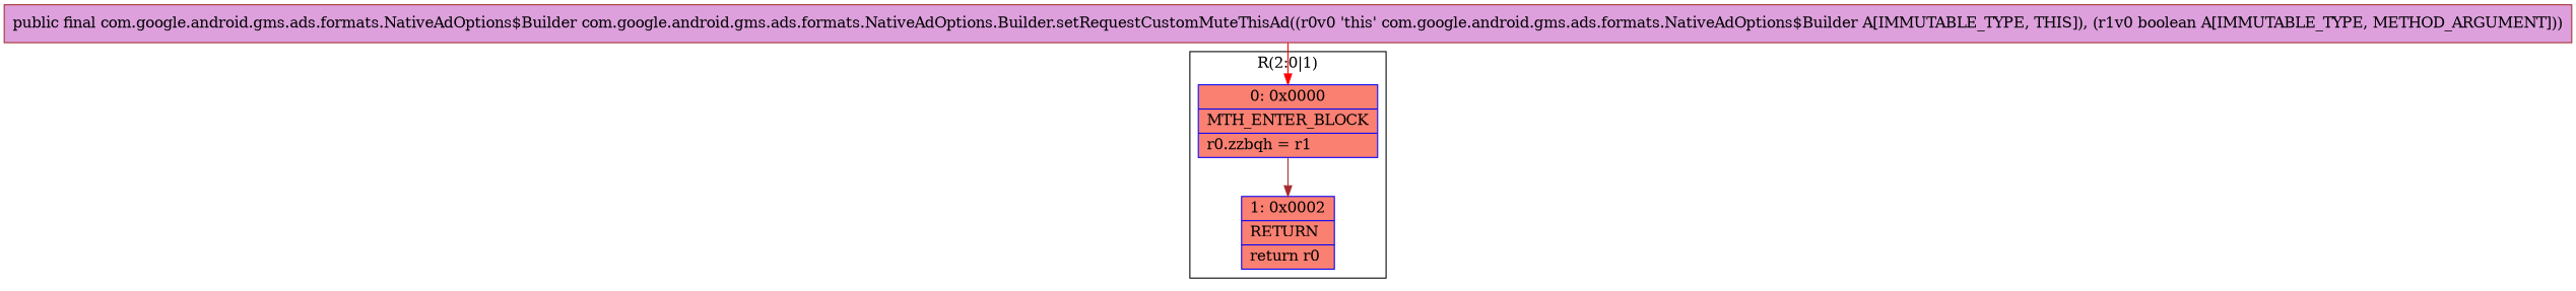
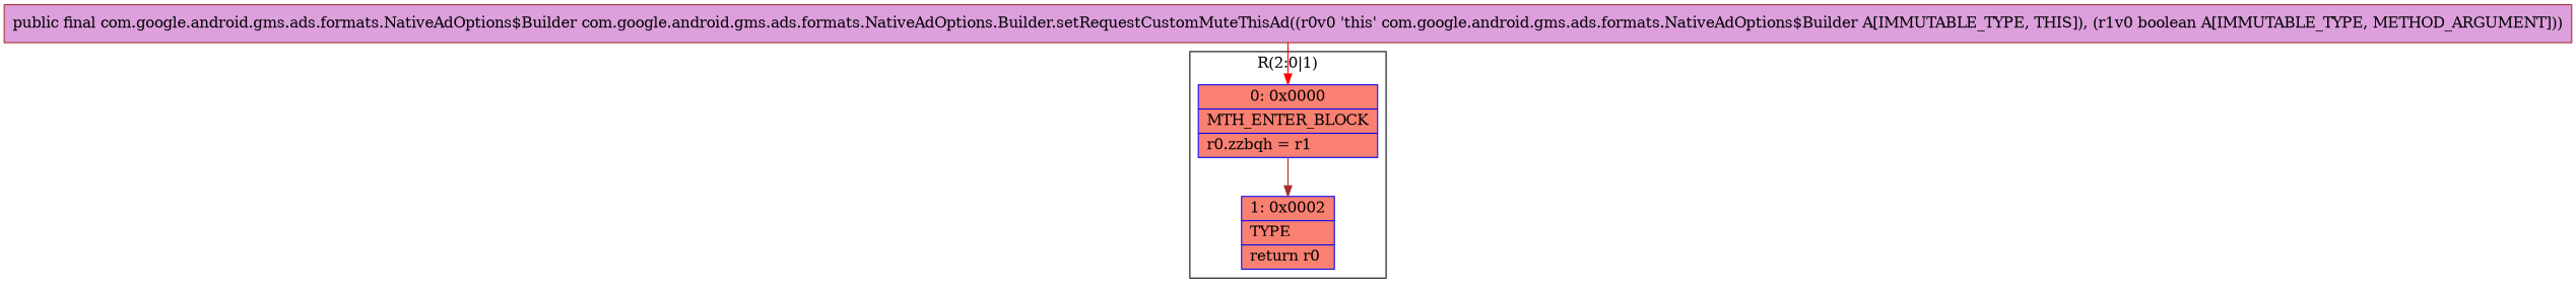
  digraph {
    node [color=blue shape=record style=filled fillcolor=salmon]
    edge [style=solid]
    n1 [label="{0\:\ 0x0000|MTH_ENTER_BLOCK\l|r0.zzbqh = r1\l}"]
-   n2 [label="{1\:\ 0x0002|RETURN\l|return r0\l}"]
+   n2 [label="{1\:\ 0x0002|TYPE\l|return r0\l}"]
    n3 [label="{public final com.google.android.gms.ads.formats.NativeAdOptions$Builder com.google.android.gms.ads.formats.NativeAdOptions.Builder.setRequestCustomMuteThisAd((r0v0 'this' com.google.android.gms.ads.formats.NativeAdOptions$Builder A[IMMUTABLE_TYPE, THIS]), (r1v0 boolean A[IMMUTABLE_TYPE, METHOD_ARGUMENT])) }" fillcolor=plum color=brown]
    subgraph cluster_1 {
      label="R(2:0|1)"
      n1
      n2
    }
    n1 -> n2 [color=brown]
    n3 -> n1 [color=red]
  }
